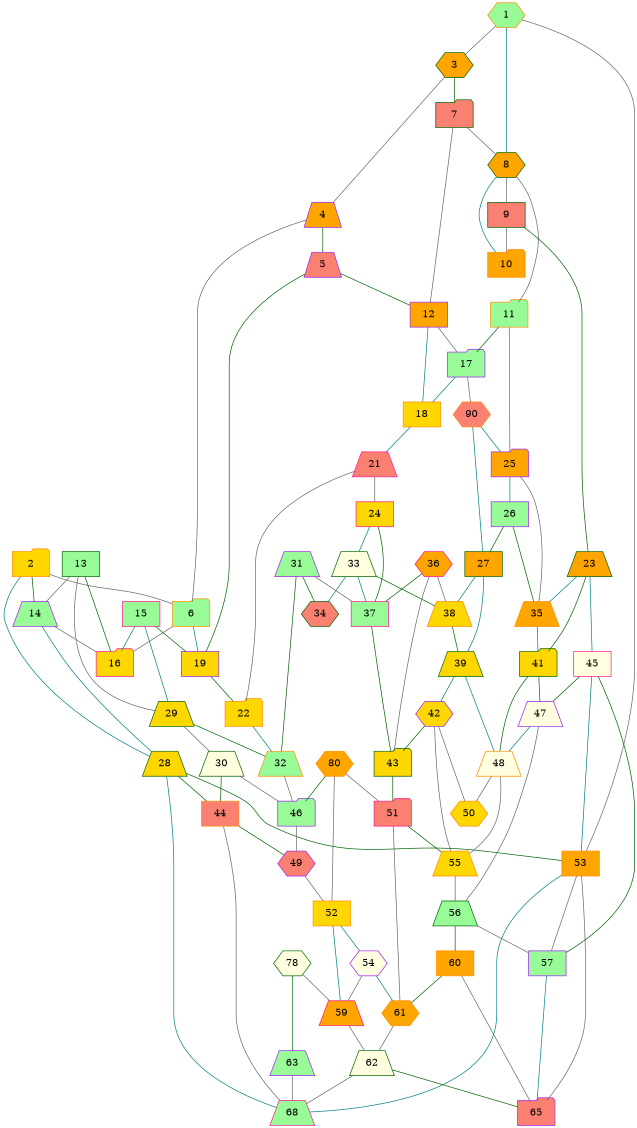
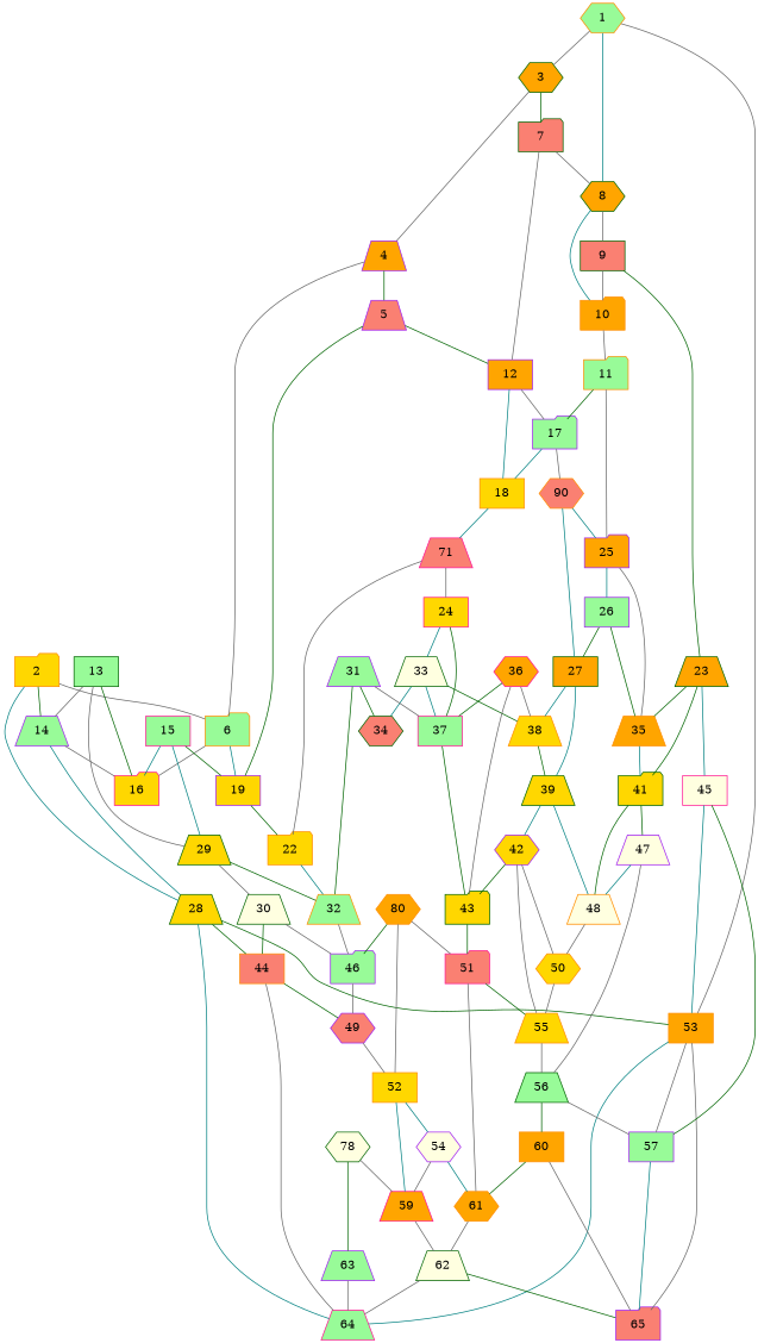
  graph {
    node [color=darkorange fillcolor=palegreen shape=trapezium style=filled]
    edge [color=gray40 weight=1.0]
    1 [shape=hexagon]
    3 [color=darkgreen fillcolor=orange shape=hexagon]
    8 [color=darkgreen fillcolor=orange shape=hexagon]
    53 [fillcolor=orange shape=box]
    4 [color=purple fillcolor=orange]
    7 [color=darkgreen fillcolor=salmon shape=folder]
    9 [color=darkgreen fillcolor=salmon shape=box]
    10 [fillcolor=orange shape=folder]
-   64 [color=deeppink label=68]
+   64 [color=deeppink]
    57 [color=purple shape=box]
    65 [color=purple fillcolor=salmon shape=folder]
    2 [fillcolor=gold shape=folder]
    6 [shape=folder]
    14 [color=purple]
    28 [color=darkgreen fillcolor=gold]
    19 [color=purple fillcolor=gold shape=box]
    16 [color=deeppink fillcolor=gold shape=folder]
    44 [fillcolor=salmon shape=box]
    5 [color=purple fillcolor=salmon]
    12 [color=purple fillcolor=orange shape=box]
    17 [color=purple shape=folder]
    18 [fillcolor=gold shape=box]
    22 [fillcolor=gold shape=folder]
    23 [color=darkgreen fillcolor=orange]
    11 [shape=folder]
    35 [fillcolor=orange]
    41 [color=darkgreen fillcolor=gold shape=folder]
    45 [color=deeppink fillcolor=lightyellow shape=box]
    25 [color=purple fillcolor=orange shape=folder]
    n30 [fillcolor=salmon label=90 shape=hexagon]
    26 [color=purple shape=box]
-   21 [color=deeppink fillcolor=salmon]
+   21 [color=deeppink fillcolor=salmon label=71]
    13 [color=darkgreen shape=box]
    29 [color=darkgreen fillcolor=gold]
    32
    30 [color=darkgreen fillcolor=lightyellow]
    15 [color=deeppink shape=box]
    27 [color=darkgreen fillcolor=orange shape=box]
    24 [color=deeppink fillcolor=gold shape=box]
    38 [fillcolor=gold]
    39 [color=darkgreen fillcolor=gold]
    33 [color=darkgreen fillcolor=lightyellow]
    37 [color=deeppink shape=box]
    34 [color=darkgreen fillcolor=salmon shape=hexagon]
    46 [color=purple shape=folder]
    48 [fillcolor=lightyellow]
    47 [color=purple fillcolor=lightyellow]
    42 [color=purple fillcolor=gold shape=hexagon]
    49 [color=purple fillcolor=salmon shape=hexagon]
    31 [color=purple]
    43 [color=darkgreen fillcolor=gold shape=folder]
    36 [color=deeppink fillcolor=orange shape=hexagon]
    51 [color=deeppink fillcolor=salmon shape=folder]
    50 [fillcolor=gold shape=hexagon]
    55 [fillcolor=gold]
    n56 [fillcolor=orange label=80 shape=hexagon]
    52 [fillcolor=gold shape=box]
    61 [fillcolor=orange shape=hexagon]
    54 [color=purple fillcolor=lightyellow shape=hexagon]
    59 [color=deeppink fillcolor=orange]
    56 [color=darkgreen]
    60 [fillcolor=orange shape=box]
    62 [color=darkgreen fillcolor=lightyellow]
    n64 [color=darkgreen fillcolor=lightyellow label=78 shape=hexagon]
    63 [color=purple]
    1 -- 3
    1 -- 8 [color=teal]
    1 -- 53
    3 -- 4
    3 -- 7 [color=darkgreen]
    8 -- 9
    8 -- 10 [color=teal]
    53 -- 64 [color=teal]
    53 -- 57
    53 -- 65
    4 -- 6
    4 -- 5 [color=darkgreen]
    7 -- 8
    7 -- 12
    9 -- 10
    9 -- 23 [color=darkgreen]
-   8 -- 11 [weight=2.0]
+   10 -- 11 [weight=2.0]
    57 -- 65 [color=teal]
    2 -- 6
    2 -- 14 [color=darkgreen]
    2 -- 28 [color=teal]
    6 -- 19 [color=teal]
    6 -- 16
    14 -- 28 [color=teal]
    14 -- 16
    28 -- 53 [color=darkgreen]
    28 -- 64 [color=teal]
    28 -- 44 [color=darkgreen]
    19 -- 22 [color=darkgreen]
    44 -- 64
    44 -- 49 [color=darkgreen]
    5 -- 19 [color=darkgreen]
    5 -- 12 [color=darkgreen]
    12 -- 17
    12 -- 18 [color=teal]
    17 -- 18 [color=teal]
    17 -- n30
    18 -- 21 [color=teal]
    22 -- 32 [color=teal]
-   23 -- 35 [color=teal]
+   23 -- 35 [color=darkgreen]
    23 -- 41 [color=darkgreen]
    23 -- 45 [color=teal]
    11 -- 17 [color=darkgreen]
    11 -- 25
    35 -- 41 [color=teal]
    41 -- 48 [color=darkgreen]
    41 -- 47 [color=darkgreen]
    45 -- 53 [color=teal]
    45 -- 57 [color=darkgreen]
-   45 -- 47 [color=darkgreen]
    25 -- 35
    25 -- 26 [color=teal]
    n30 -- 25 [color=teal]
    n30 -- 27 [color=teal]
    26 -- 35 [color=darkgreen]
    26 -- 27 [color=darkgreen]
    21 -- 22
    21 -- 24
    13 -- 14
    13 -- 16 [color=darkgreen]
    13 -- 29
    29 -- 32 [color=darkgreen]
    29 -- 30
    32 -- 46
    30 -- 44 [color=darkgreen]
    30 -- 46
    15 -- 19 [color=darkgreen]
    15 -- 16 [color=teal]
    15 -- 29 [color=teal]
    27 -- 38 [color=teal]
    27 -- 39 [color=teal]
    24 -- 33 [color=teal]
    24 -- 37 [color=darkgreen]
    38 -- 39 [color=darkgreen]
    39 -- 48 [color=teal]
    39 -- 42 [color=teal]
    33 -- 38 [color=darkgreen]
    33 -- 37 [color=teal]
    33 -- 34 [color=teal]
    37 -- 43 [color=darkgreen]
    46 -- 49
    48 -- 50
    47 -- 48 [color=teal]
    47 -- 56
    42 -- 43 [color=darkgreen]
    42 -- 50
    42 -- 55
    49 -- 52
    31 -- 32 [color=darkgreen]
    31 -- 37
    31 -- 34 [color=darkgreen]
    43 -- 51 [color=darkgreen]
    36 -- 38
    36 -- 37 [color=darkgreen]
    36 -- 43
    51 -- 55 [color=darkgreen]
    51 -- 61
-   48 -- 55
+   50 -- 55
    55 -- 56
    n56 -- 46 [color=darkgreen]
    n56 -- 51
    n56 -- 52
    52 -- 54 [color=teal]
    52 -- 59 [color=teal]
    61 -- 62
    54 -- 61 [color=teal]
    54 -- 59
    59 -- 62
    56 -- 57
    56 -- 60 [color=darkgreen]
    60 -- 65
    60 -- 61 [color=darkgreen]
    62 -- 64
    62 -- 65 [color=darkgreen]
    n64 -- 59
    n64 -- 63 [color=darkgreen weight=2.0]
    63 -- 64 [weight=2.0]
  }
